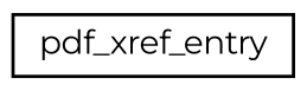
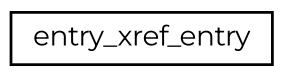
  digraph {
    rankdir=LR
    fontname=Montserrat
-   n1 [color=black fillcolor=white fontname=Montserrat fontsize=10 height=0.2 label=pdf_xref_entry shape=record style=filled width=0.4]
+   n1 [color=black fillcolor=white fontname=Montserrat fontsize=10 height=0.2 label=entry_xref_entry shape=record style=filled width=0.4]
  }
